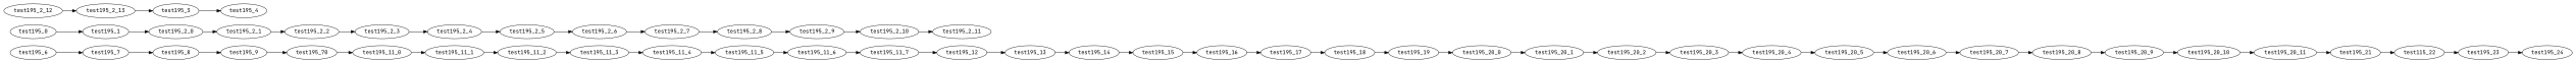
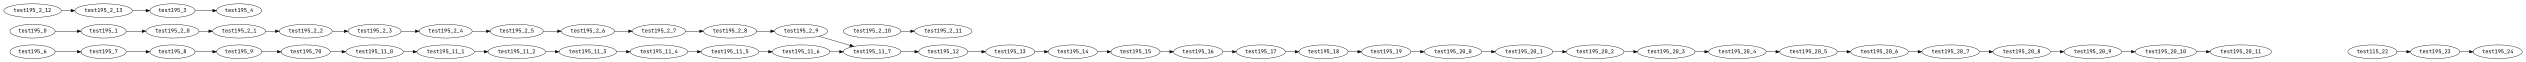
  digraph {
    fontname="JetBrains Mono"
    rankdir=LR
    node [fontname="JetBrains Mono"]
    edge [fontname="JetBrains Mono"]
    test195_0
    test195_1
    test195_2_0
    test195_2_1
    test195_2_2
    test195_2_3
    test195_2_4
    test195_2_5
    test195_2_6
    test195_2_7
    test195_2_8
    test195_2_9
    test195_2_10
    test195_2_11
    test195_2_12
    test195_2_13
    test195_3
    test195_4
    test195_6
    test195_7
    test195_8
    test195_9
    n23 [label=test195_70]
    test195_11_0
    test195_11_1
    test195_11_2
    test195_11_3
    test195_11_4
    test195_11_5
    test195_11_6
    test195_11_7
    test195_12
    test195_13
    test195_14
    test195_15
    test195_16
    test195_17
    test195_18
    test195_19
    test195_20_0
    test195_20_1
    test195_20_2
    test195_20_3
    test195_20_4
    test195_20_5
    test195_20_6
    test195_20_7
    test195_20_8
    test195_20_9
    test195_20_10
    test195_20_11
-   test195_21
    n53 [label=test115_22]
    test195_23
    test195_24
    test195_0 -> test195_1
    test195_1 -> test195_2_0
    test195_2_0 -> test195_2_1
    test195_2_1 -> test195_2_2
    test195_2_2 -> test195_2_3
    test195_2_3 -> test195_2_4
    test195_2_4 -> test195_2_5
    test195_2_5 -> test195_2_6
    test195_2_6 -> test195_2_7
    test195_2_7 -> test195_2_8
    test195_2_8 -> test195_2_9
-   test195_2_9 -> test195_2_10
+   test195_2_9 -> test195_11_7
    test195_2_10 -> test195_2_11
    test195_2_12 -> test195_2_13
    test195_2_13 -> test195_3
    test195_3 -> test195_4
    test195_6 -> test195_7
    test195_7 -> test195_8
    test195_8 -> test195_9
    test195_9 -> n23
    n23 -> test195_11_0
    test195_11_0 -> test195_11_1
    test195_11_1 -> test195_11_2
    test195_11_2 -> test195_11_3
    test195_11_3 -> test195_11_4
    test195_11_4 -> test195_11_5
    test195_11_5 -> test195_11_6
    test195_11_6 -> test195_11_7
    test195_11_7 -> test195_12
    test195_12 -> test195_13
    test195_13 -> test195_14
    test195_14 -> test195_15
    test195_15 -> test195_16
    test195_16 -> test195_17
    test195_17 -> test195_18
    test195_18 -> test195_19
    test195_19 -> test195_20_0
    test195_20_0 -> test195_20_1
    test195_20_1 -> test195_20_2
    test195_20_2 -> test195_20_3
    test195_20_3 -> test195_20_4
    test195_20_4 -> test195_20_5
    test195_20_5 -> test195_20_6
    test195_20_6 -> test195_20_7
    test195_20_7 -> test195_20_8
    test195_20_8 -> test195_20_9
    test195_20_9 -> test195_20_10
    test195_20_10 -> test195_20_11
-   test195_20_11 -> test195_21
-   test195_21 -> n53
    n53 -> test195_23
    test195_23 -> test195_24
  }
